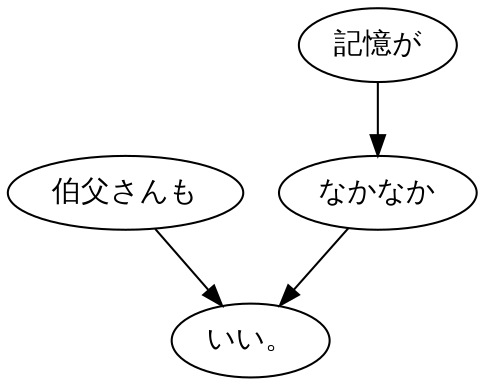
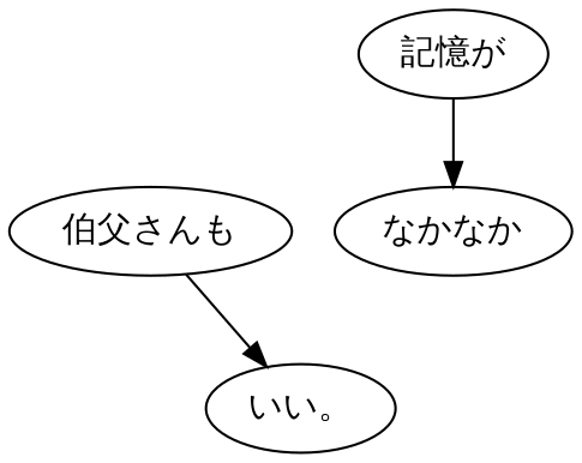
  digraph {
    n1 [label="伯父さんも"]
    n2 [label="いい。"]
    n3 [label="なかなか"]
    n4 [label="記憶が"]
    n1 -> n2
-   n3 -> n2
    n4 -> n3
  }
